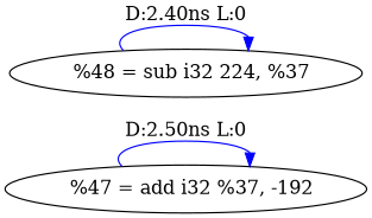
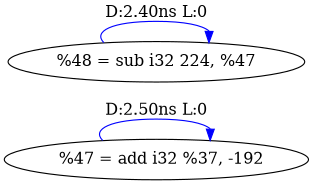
  digraph {
    rankdir=LR
    edge [color=blue]
    n1 [label="  %47 = add i32 %37, -192"]
-   n2 [label="  %48 = sub i32 224, %37"]
+   n2 [label="%48 = sub i32 224, %47"]
    n1 -> n1 [label="D:2.50ns L:0"]
    n2 -> n2 [label="D:2.40ns L:0"]
  }
